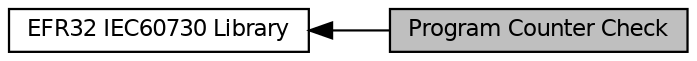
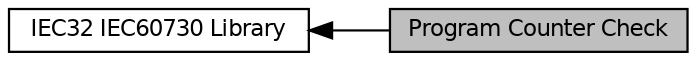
  digraph {
    rankdir=LR
    node [color=black fontname=Helvetica fontsize=10 shape=box style=filled]
-   n1 [fillcolor=white height=0.2 label="EFR32 IEC60730 Library" width=0.4]
+   n1 [fillcolor=white height=0.2 label="IEC32 IEC60730 Library" width=0.4]
    n2 [fillcolor=grey75 fontcolor=black height=0.2 label="Program Counter Check" width=0.4]
    n1 -> n2 [dir=back fontname=Helvetica fontsize=10 labelfontname=Helvetica labelfontsize=10 shape=plaintext style=solid]
  }
